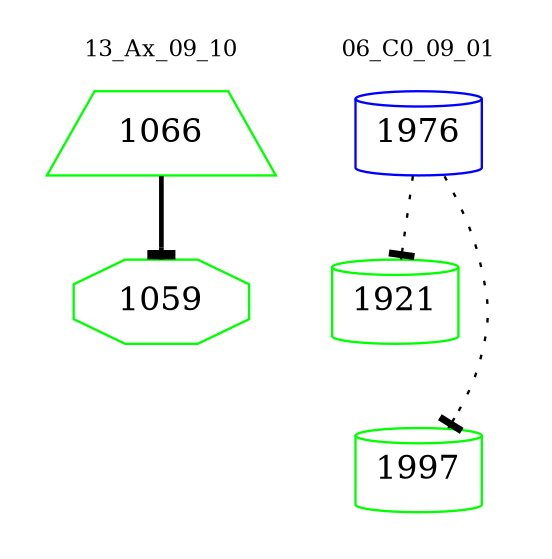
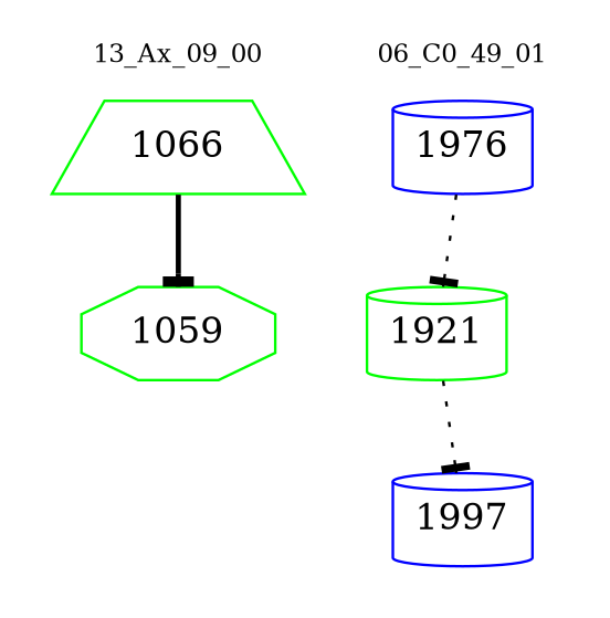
  digraph {
    node [color=green shape=cylinder]
    edge [arrowhead=tee color=black style=dotted]
    n1 [label=1066 shape=trapezium]
    n2 [label=1059 shape=octagon]
    n3 [color=blue label=1976]
    n4 [label=1921]
-   n5 [label=1997]
+   n5 [color=blue label=1997]
    subgraph cluster_1 {
      color=white
      fontsize=10
-     label="13_Ax_09_10"
+     label="13_Ax_09_00"
      n1
      n2
    }
    subgraph cluster_2 {
      color=white
      fontsize=10
-     label="06_C0_09_01"
+     label="06_C0_49_01"
      n3
      n4
      n5
    }
    n1 -> n2 [style=bold]
    n3 -> n4
-   n3 -> n5
+   n4 -> n5
  }
